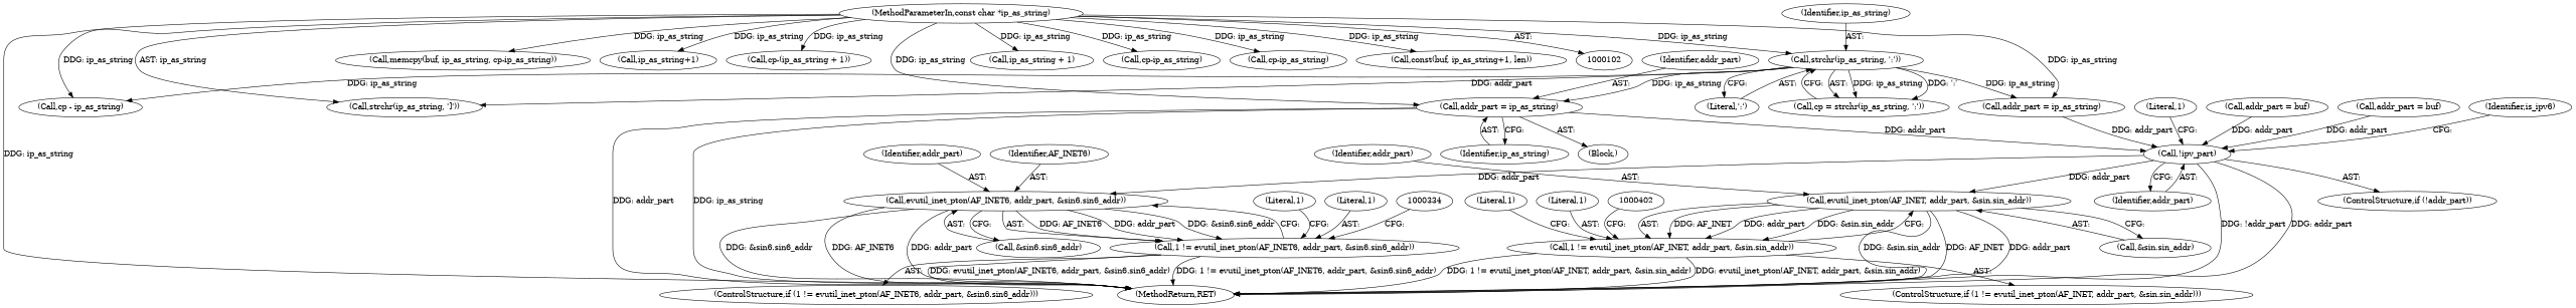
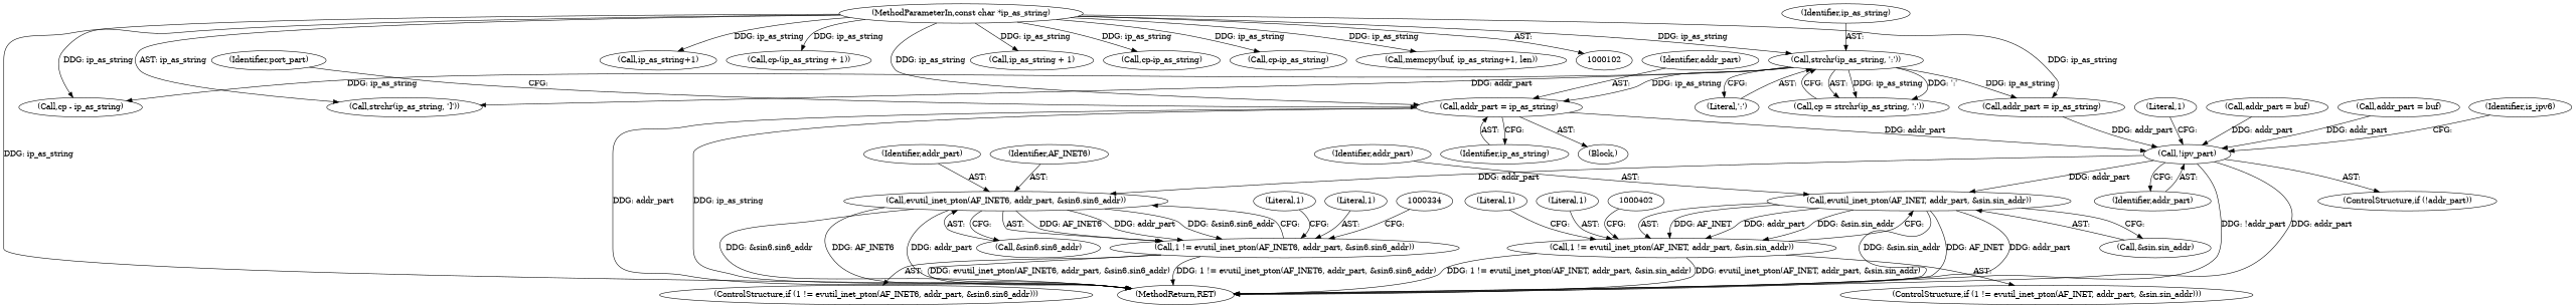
  digraph {
    n1 [label="(Call,addr_part = ip_as_string)"]
    n2 [label="(Call,!ipv_part)"]
    n3 [label="(MethodReturn,RET)"]
    n4 [label="(Identifier,ip_as_string)"]
    n5 [label="(Block,)"]
    n6 [label="(Call,evutil_inet_pton(AF_INET6, addr_part, &sin6.sin6_addr))"]
    n7 [label="(Call,evutil_inet_pton(AF_INET, addr_part, &sin.sin_addr))"]
    n8 [label="(ControlStructure,if (!addr_part))"]
    n9 [label="(Identifier,addr_part)"]
    n10 [label="(Call,strchr(ip_as_string, ':'))"]
    n11 [label="(Call,cp = strchr(ip_as_string, ':'))"]
    n12 [label="(Call,addr_part = ip_as_string)"]
    n13 [label="(Call,cp - ip_as_string)"]
    n14 [label="(Literal,':')"]
    n15 [label="(Call,strchr(ip_as_string, ']'))"]
    n16 [label="(MethodParameterIn,const char *ip_as_string)"]
-   n17 [label="(Call,memcpy(buf, ip_as_string, cp-ip_as_string))"]
    n18 [label="(Call,ip_as_string+1)"]
    n19 [label="(Call,cp-(ip_as_string + 1))"]
    n20 [label="(Call,ip_as_string + 1)"]
    n21 [label="(Call,cp-ip_as_string)"]
    n22 [label="(Call,cp-ip_as_string)"]
-   n23 [label="(Call,const(buf, ip_as_string+1, len))"]
+   n23 [label="(Call,memcpy(buf, ip_as_string+1, len))"]
    1000102
    n25 [label="(Call,1 != evutil_inet_pton(AF_INET6, addr_part, &sin6.sin6_addr))"]
    n26 [label="(Call,&sin6.sin6_addr)"]
    n27 [label="(Call,1 != evutil_inet_pton(AF_INET, addr_part, &sin.sin_addr))"]
    n28 [label="(Call,&sin.sin_addr)"]
    n29 [label="(ControlStructure,if (1 != evutil_inet_pton(AF_INET6, addr_part, &sin6.sin6_addr)))"]
    n30 [label="(ControlStructure,if (1 != evutil_inet_pton(AF_INET, addr_part, &sin.sin_addr)))"]
    n31 [label="(Identifier,AF_INET6)"]
    n32 [label="(Literal,1)"]
    n33 [label="(Literal,1)"]
    n34 [label="(Literal,1)"]
    n35 [label="(Call,addr_part = buf)"]
    n36 [label="(Identifier,addr_part)"]
+   n37 [label="(Identifier,port_part)"]
    n38 [label="(Call,addr_part = buf)"]
    n39 [label="(Identifier,ip_as_string)"]
    n40 [label="(Literal,1)"]
    n41 [label="(Identifier,addr_part)"]
    n42 [label="(Literal,1)"]
    n43 [label="(Identifier,is_ipv6)"]
    n44 [label="(Identifier,addr_part)"]
    1000334
    1000402
    n1 -> n2 [label="DDG: addr_part"]
    n1 -> n3 [label="DDG: addr_part"]
    n1 -> n3 [label="DDG: ip_as_string"]
    n1 -> n4 [label="CFG: "]
    n1 -> n5 [label="AST: "]
    n2 -> n3 [label="DDG: !addr_part"]
    n2 -> n3 [label="DDG: addr_part"]
    n2 -> n6 [label="DDG: addr_part"]
    n2 -> n7 [label="DDG: addr_part"]
    n2 -> n8 [label="AST: "]
    n2 -> n9 [label="CFG: "]
    n4 -> n1 [label="AST: "]
    n6 -> n3 [label="DDG: &sin6.sin6_addr"]
    n6 -> n3 [label="DDG: AF_INET6"]
    n6 -> n3 [label="DDG: addr_part"]
    n6 -> n25 [label="AST: "]
    n6 -> n25 [label="DDG: AF_INET6"]
    n6 -> n25 [label="DDG: addr_part"]
    n6 -> n25 [label="DDG: &sin6.sin6_addr"]
    n6 -> n26 [label="CFG: "]
    n7 -> n3 [label="DDG: &sin.sin_addr"]
    n7 -> n3 [label="DDG: AF_INET"]
    n7 -> n3 [label="DDG: addr_part"]
    n7 -> n27 [label="AST: "]
    n7 -> n27 [label="DDG: AF_INET"]
    n7 -> n27 [label="DDG: addr_part"]
    n7 -> n27 [label="DDG: &sin.sin_addr"]
    n7 -> n28 [label="CFG: "]
    n9 -> n2 [label="AST: "]
    n10 -> n1 [label="DDG: ip_as_string"]
    n10 -> n11 [label="AST: "]
    n10 -> n11 [label="DDG: ip_as_string"]
    n10 -> n11 [label="DDG: ':'"]
    n10 -> n12 [label="DDG: ip_as_string"]
    n10 -> n13 [label="DDG: ip_as_string"]
    n10 -> n14 [label="CFG: "]
    n10 -> n15 [label="DDG: addr_part"]
    n11 -> n10 [label="CFG: "]
    n12 -> n2 [label="DDG: addr_part"]
    n14 -> n10 [label="AST: "]
    n16 -> n1 [label="DDG: ip_as_string"]
    n16 -> n3 [label="DDG: ip_as_string"]
    n16 -> n10 [label="DDG: ip_as_string"]
    n16 -> n12 [label="DDG: ip_as_string"]
    n16 -> n13 [label="DDG: ip_as_string"]
    n16 -> n15 [label="AST: ip_as_string"]
-   n16 -> n17 [label="DDG: ip_as_string"]
    n16 -> n18 [label="DDG: ip_as_string"]
    n16 -> n19 [label="DDG: ip_as_string"]
    n16 -> n20 [label="DDG: ip_as_string"]
    n16 -> n21 [label="DDG: ip_as_string"]
    n16 -> n22 [label="DDG: ip_as_string"]
    n16 -> n23 [label="DDG: ip_as_string"]
    n16 -> 1000102 [label="AST: "]
    n25 -> n3 [label="DDG: 1 != evutil_inet_pton(AF_INET6, addr_part, &sin6.sin6_addr)"]
    n25 -> n3 [label="DDG: evutil_inet_pton(AF_INET6, addr_part, &sin6.sin6_addr)"]
    n25 -> n6 [label="CFG: "]
    n25 -> n29 [label="AST: "]
    n26 -> n6 [label="AST: "]
    n27 -> n3 [label="DDG: evutil_inet_pton(AF_INET, addr_part, &sin.sin_addr)"]
    n27 -> n3 [label="DDG: 1 != evutil_inet_pton(AF_INET, addr_part, &sin.sin_addr)"]
    n27 -> n7 [label="CFG: "]
    n27 -> n30 [label="AST: "]
    n28 -> n7 [label="AST: "]
    n31 -> n6 [label="AST: "]
    n32 -> n27 [label="CFG: "]
    n33 -> n2 [label="CFG: "]
    n34 -> n27 [label="AST: "]
    n35 -> n2 [label="DDG: addr_part"]
    n36 -> n1 [label="AST: "]
+   n37 -> n1 [label="CFG: "]
    n38 -> n2 [label="DDG: addr_part"]
    n39 -> n10 [label="AST: "]
    n40 -> n25 [label="CFG: "]
    n41 -> n6 [label="AST: "]
    n42 -> n25 [label="AST: "]
    n43 -> n2 [label="CFG: "]
    n44 -> n7 [label="AST: "]
    1000334 -> n25 [label="CFG: "]
    1000402 -> n27 [label="CFG: "]
  }
